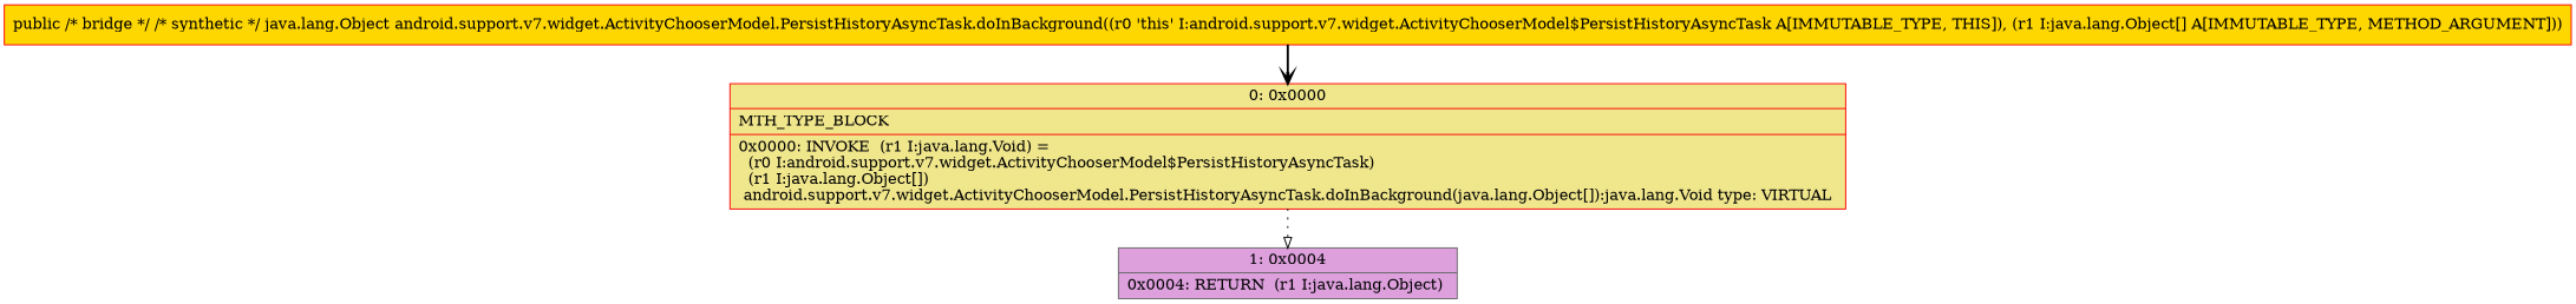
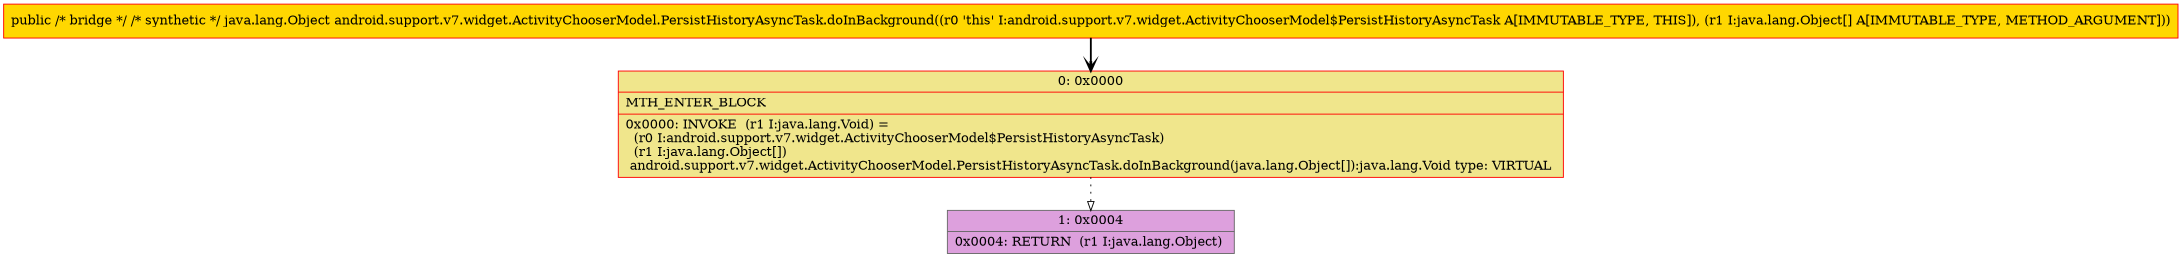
  digraph {
    node [shape=record style=filled color=red]
-   n1 [label="{0\:\ 0x0000|MTH_TYPE_BLOCK\l|0x0000: INVOKE  (r1 I:java.lang.Void) = \l  (r0 I:android.support.v7.widget.ActivityChooserModel$PersistHistoryAsyncTask)\l  (r1 I:java.lang.Object[])\l android.support.v7.widget.ActivityChooserModel.PersistHistoryAsyncTask.doInBackground(java.lang.Object[]):java.lang.Void type: VIRTUAL \l}" fillcolor=khaki]
+   n1 [label="{0\:\ 0x0000|MTH_ENTER_BLOCK\l|0x0000: INVOKE  (r1 I:java.lang.Void) = \l  (r0 I:android.support.v7.widget.ActivityChooserModel$PersistHistoryAsyncTask)\l  (r1 I:java.lang.Object[])\l android.support.v7.widget.ActivityChooserModel.PersistHistoryAsyncTask.doInBackground(java.lang.Object[]):java.lang.Void type: VIRTUAL \l}" fillcolor=khaki]
    n2 [label="{1\:\ 0x0004|0x0004: RETURN  (r1 I:java.lang.Object) \l}" fillcolor=plum color=gray40]
    n3 [label="{public \/* bridge *\/ \/* synthetic *\/ java.lang.Object android.support.v7.widget.ActivityChooserModel.PersistHistoryAsyncTask.doInBackground((r0 'this' I:android.support.v7.widget.ActivityChooserModel$PersistHistoryAsyncTask A[IMMUTABLE_TYPE, THIS]), (r1 I:java.lang.Object[] A[IMMUTABLE_TYPE, METHOD_ARGUMENT])) }" fillcolor=gold]
    n1 -> n2 [style=dotted arrowhead=onormal]
    n3 -> n1 [style=bold arrowhead=vee]
  }
